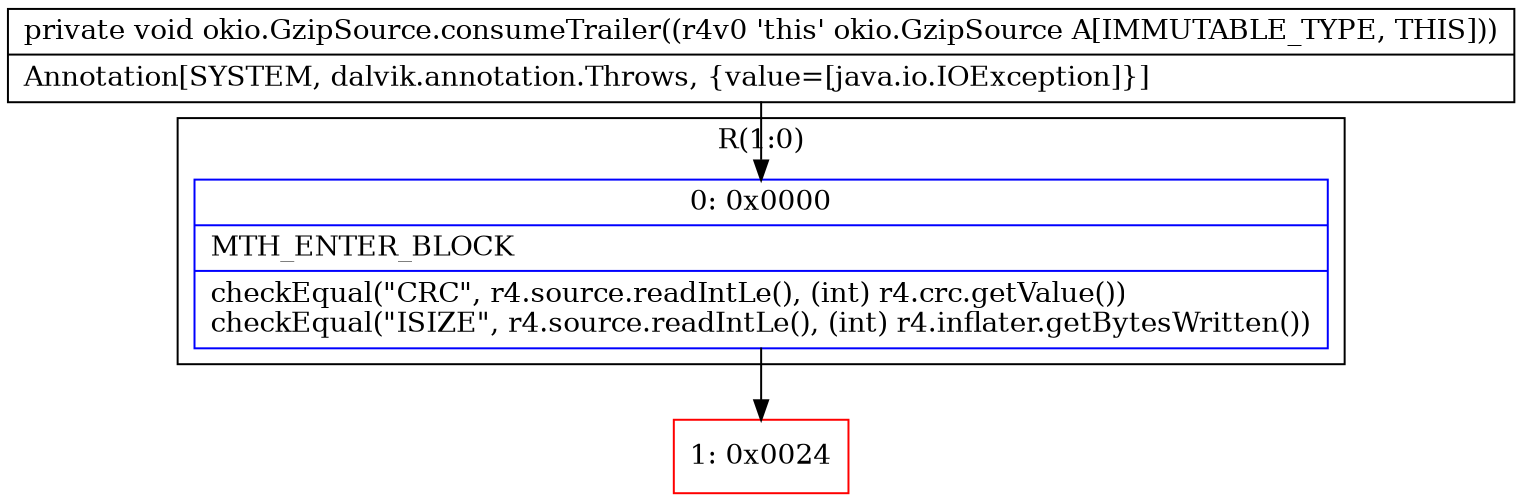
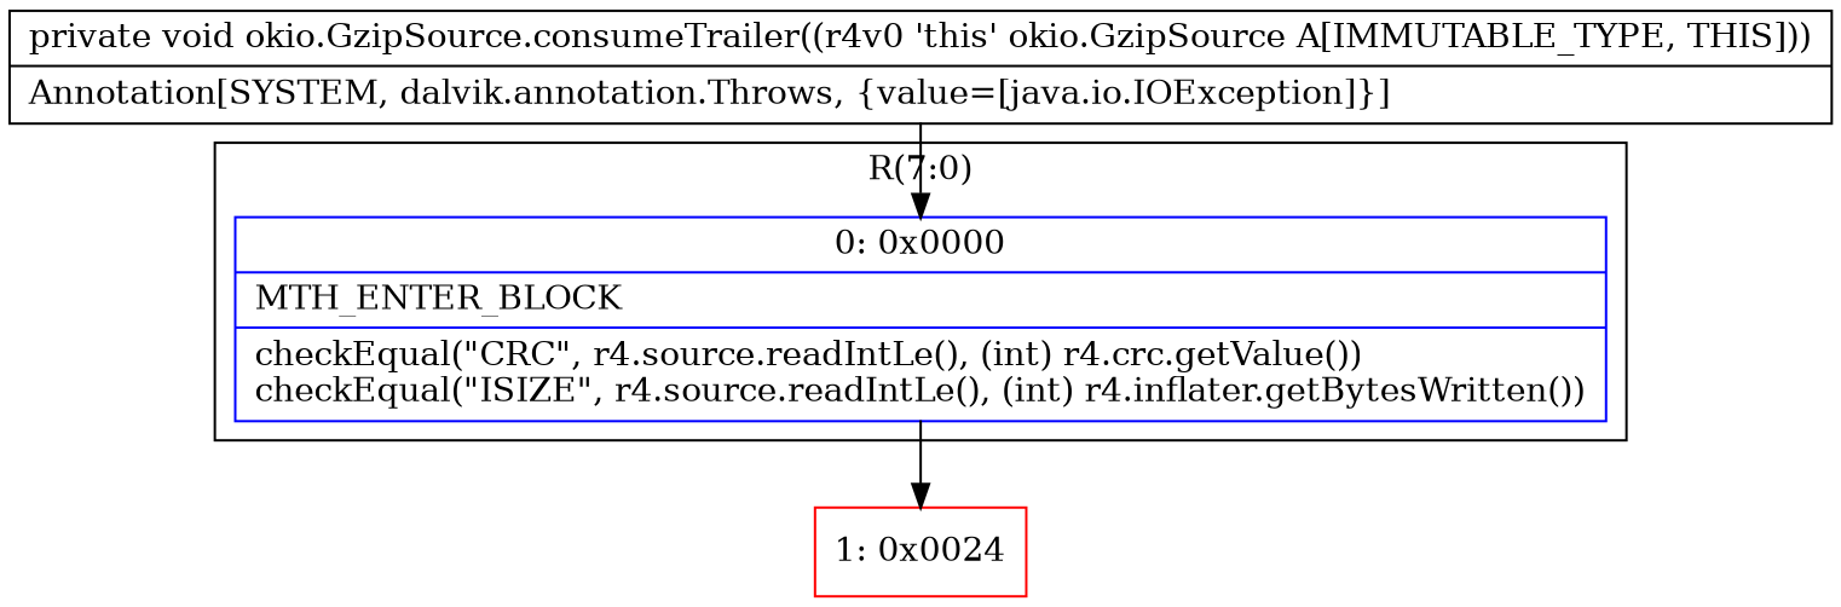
  digraph {
    node [shape=record]
    n1 [color=blue label="{0\:\ 0x0000|MTH_ENTER_BLOCK\l|checkEqual(\"CRC\", r4.source.readIntLe(), (int) r4.crc.getValue())\lcheckEqual(\"ISIZE\", r4.source.readIntLe(), (int) r4.inflater.getBytesWritten())\l}"]
    n2 [color=red label="{1\:\ 0x0024}"]
    n3 [label="{private void okio.GzipSource.consumeTrailer((r4v0 'this' okio.GzipSource A[IMMUTABLE_TYPE, THIS]))  | Annotation[SYSTEM, dalvik.annotation.Throws, \{value=[java.io.IOException]\}]\l}"]
    subgraph cluster_1 {
-     label="R(1:0)"
+     label="R(7:0)"
      n1
    }
    n1 -> n2
    n3 -> n1
  }
